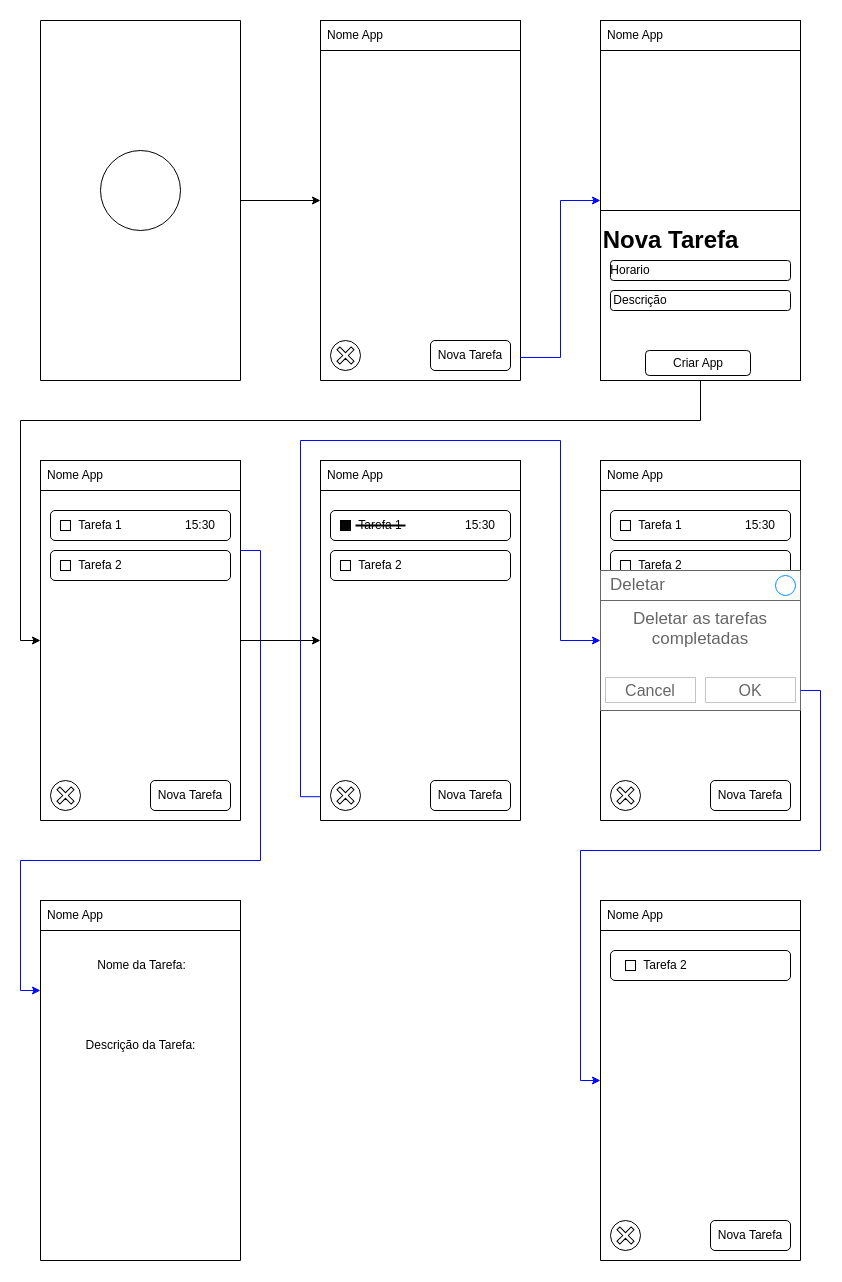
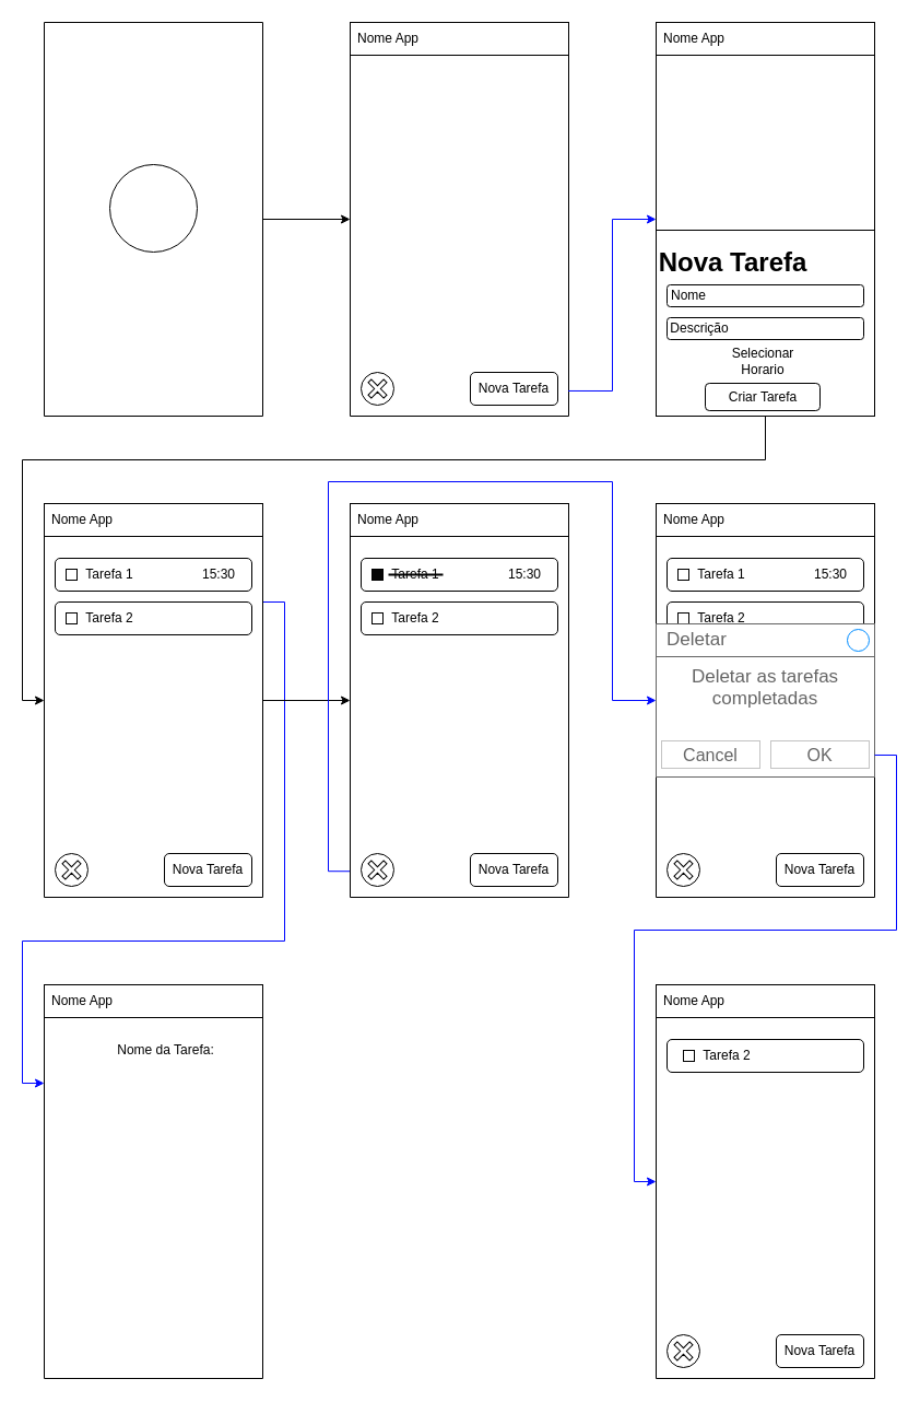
  <mxCell id="0" />
  <mxCell id="1" parent="0" />
  <mxCell id="2" value="" style="swimlane;startSize=0;" vertex="1" parent="1"><mxGeometry x="320" y="20" width="200" height="360" as="geometry" /></mxCell>
  <mxCell id="3" value="" style="ellipse;whiteSpace=wrap;html=1;aspect=fixed;" vertex="1" parent="2"><mxGeometry x="10" y="320" width="30" height="30" as="geometry" /></mxCell>
  <mxCell id="4" value="" style="shape=cross;whiteSpace=wrap;html=1;size=0.2;rotation=-45;" vertex="1" parent="2"><mxGeometry x="15" y="325" width="20" height="20" as="geometry" /></mxCell>
  <mxCell id="5" value="" style="rounded=0;whiteSpace=wrap;html=1;" vertex="1" parent="2"><mxGeometry width="200" height="30" as="geometry" /></mxCell>
  <mxCell id="6" value="" style="rounded=1;whiteSpace=wrap;html=1;" vertex="1" parent="2"><mxGeometry x="110" y="320" width="80" height="30" as="geometry" /></mxCell>
  <mxCell id="7" value="Nova Tarefa" style="text;html=1;strokeColor=none;fillColor=none;align=center;verticalAlign=middle;whiteSpace=wrap;rounded=0;" vertex="1" parent="2"><mxGeometry x="110" y="320" width="80" height="30" as="geometry" /></mxCell>
  <mxCell id="8" style="edgeStyle=orthogonalEdgeStyle;rounded=0;orthogonalLoop=1;jettySize=auto;html=1;exitX=1;exitY=0.5;exitDx=0;exitDy=0;entryX=0;entryY=0.5;entryDx=0;entryDy=0;" edge="1" parent="1" source="9" target="2"><mxGeometry relative="1" as="geometry" /></mxCell>
  <mxCell id="9" value="" style="swimlane;startSize=0;" vertex="1" parent="1"><mxGeometry x="40" y="20" width="200" height="360" as="geometry" /></mxCell>
  <mxCell id="10" value="" style="ellipse;whiteSpace=wrap;html=1;aspect=fixed;" vertex="1" parent="9"><mxGeometry x="60" y="130" width="80" height="80" as="geometry" /></mxCell>
  <mxCell id="11" value="Nome App" style="text;html=1;strokeColor=none;fillColor=none;align=center;verticalAlign=middle;whiteSpace=wrap;rounded=0;" vertex="1" parent="1"><mxGeometry x="320" y="20" width="70" height="30" as="geometry" /></mxCell>
  <mxCell id="12" style="edgeStyle=orthogonalEdgeStyle;rounded=0;orthogonalLoop=1;jettySize=auto;html=1;exitX=0.5;exitY=1;exitDx=0;exitDy=0;entryX=0;entryY=0.5;entryDx=0;entryDy=0;" edge="1" parent="1" source="13" target="27"><mxGeometry relative="1" as="geometry"><Array as="points"><mxPoint x="700" y="420" /><mxPoint x="20" y="420" /><mxPoint x="20" y="640" /></Array></mxGeometry></mxCell>
  <mxCell id="13" value="" style="swimlane;startSize=0;" vertex="1" parent="1"><mxGeometry x="600" y="20" width="200" height="360" as="geometry" /></mxCell>
  <mxCell id="14" value="" style="rounded=0;whiteSpace=wrap;html=1;" vertex="1" parent="13"><mxGeometry y="190" width="200" height="170" as="geometry" /></mxCell>
  <mxCell id="15" value="Nova Tarefa" style="text;strokeColor=none;fillColor=none;html=1;fontSize=24;fontStyle=1;verticalAlign=middle;align=center;" vertex="1" parent="13"><mxGeometry x="20" y="200" width="100" height="40" as="geometry" /></mxCell>
  <mxCell id="16" value="" style="rounded=1;whiteSpace=wrap;html=1;" vertex="1" parent="13"><mxGeometry x="10" y="240" width="180" height="20" as="geometry" /></mxCell>
  <mxCell id="17" value="" style="rounded=1;whiteSpace=wrap;html=1;" vertex="1" parent="13"><mxGeometry x="10" y="270" width="180" height="20" as="geometry" /></mxCell>
- <mxCell id="18" value="Horario" style="text;html=1;strokeColor=none;fillColor=none;align=center;verticalAlign=middle;whiteSpace=wrap;rounded=0;" vertex="1" parent="13"><mxGeometry y="235" width="60" height="30" as="geometry" /></mxCell>
+ <mxCell id="18" value="Nome" style="text;html=1;strokeColor=none;fillColor=none;align=center;verticalAlign=middle;whiteSpace=wrap;rounded=0;" vertex="1" parent="13"><mxGeometry y="235" width="60" height="30" as="geometry" /></mxCell>
  <mxCell id="19" value="Descrição" style="text;html=1;strokeColor=none;fillColor=none;align=center;verticalAlign=middle;whiteSpace=wrap;rounded=0;" vertex="1" parent="13"><mxGeometry x="10" y="265" width="60" height="30" as="geometry" /></mxCell>
  <mxCell id="20" value="" style="rounded=1;whiteSpace=wrap;html=1;" vertex="1" parent="13"><mxGeometry x="45" y="330" width="105" height="25" as="geometry" /></mxCell>
- <mxCell id="22" value="Criar App" style="text;html=1;strokeColor=none;fillColor=none;align=center;verticalAlign=middle;whiteSpace=wrap;rounded=0;" vertex="1" parent="13"><mxGeometry x="61.5" y="327.5" width="72" height="30" as="geometry" /></mxCell>
+ <mxCell id="21" value="Selecionar Horario" style="text;html=1;strokeColor=none;fillColor=none;align=center;verticalAlign=middle;whiteSpace=wrap;rounded=0;" vertex="1" parent="13"><mxGeometry x="67.5" y="295" width="60" height="30" as="geometry" /></mxCell>
+ <mxCell id="22" value="Criar Tarefa" style="text;html=1;strokeColor=none;fillColor=none;align=center;verticalAlign=middle;whiteSpace=wrap;rounded=0;" vertex="1" parent="13"><mxGeometry x="61.5" y="327.5" width="72" height="30" as="geometry" /></mxCell>
  <mxCell id="23" value="" style="rounded=0;whiteSpace=wrap;html=1;" vertex="1" parent="13"><mxGeometry width="200" height="30" as="geometry" /></mxCell>
  <mxCell id="24" value="Nome App" style="text;html=1;strokeColor=none;fillColor=none;align=center;verticalAlign=middle;whiteSpace=wrap;rounded=0;" vertex="1" parent="13"><mxGeometry width="70" height="30" as="geometry" /></mxCell>
  <mxCell id="25" style="edgeStyle=orthogonalEdgeStyle;rounded=0;orthogonalLoop=1;jettySize=auto;html=1;exitX=1;exitY=0.25;exitDx=0;exitDy=0;entryX=0;entryY=0.25;entryDx=0;entryDy=0;strokeColor=#0008FF;" edge="1" parent="1" source="27" target="41"><mxGeometry relative="1" as="geometry" /></mxCell>
  <mxCell id="26" style="edgeStyle=orthogonalEdgeStyle;rounded=0;orthogonalLoop=1;jettySize=auto;html=1;exitX=1;exitY=0.5;exitDx=0;exitDy=0;entryX=0;entryY=0.5;entryDx=0;entryDy=0;" edge="1" parent="1" source="27" target="65"><mxGeometry relative="1" as="geometry" /></mxCell>
  <mxCell id="27" value="" style="swimlane;startSize=0;" vertex="1" parent="1"><mxGeometry x="40" y="460" width="200" height="360" as="geometry" /></mxCell>
  <mxCell id="28" value="" style="rounded=0;whiteSpace=wrap;html=1;" vertex="1" parent="27"><mxGeometry width="200" height="30" as="geometry" /></mxCell>
  <mxCell id="29" value="Nome App" style="text;html=1;strokeColor=none;fillColor=none;align=center;verticalAlign=middle;whiteSpace=wrap;rounded=0;" vertex="1" parent="27"><mxGeometry width="70" height="30" as="geometry" /></mxCell>
  <mxCell id="30" value="" style="rounded=1;whiteSpace=wrap;html=1;" vertex="1" parent="27"><mxGeometry x="110" y="320" width="80" height="30" as="geometry" /></mxCell>
  <mxCell id="31" value="Nova Tarefa" style="text;html=1;strokeColor=none;fillColor=none;align=center;verticalAlign=middle;whiteSpace=wrap;rounded=0;" vertex="1" parent="27"><mxGeometry x="110" y="320" width="80" height="30" as="geometry" /></mxCell>
  <mxCell id="32" value="" style="ellipse;whiteSpace=wrap;html=1;aspect=fixed;" vertex="1" parent="27"><mxGeometry x="10" y="320" width="30" height="30" as="geometry" /></mxCell>
  <mxCell id="33" value="" style="shape=cross;whiteSpace=wrap;html=1;size=0.2;rotation=-45;" vertex="1" parent="27"><mxGeometry x="15" y="325" width="20" height="20" as="geometry" /></mxCell>
  <mxCell id="34" value="" style="rounded=1;whiteSpace=wrap;html=1;" vertex="1" parent="27"><mxGeometry x="10" y="50" width="180" height="30" as="geometry" /></mxCell>
  <mxCell id="35" value="" style="rounded=0;whiteSpace=wrap;html=1;" vertex="1" parent="27"><mxGeometry x="20" y="60" width="10" height="10" as="geometry" /></mxCell>
  <mxCell id="36" value="Tarefa 1" style="text;html=1;strokeColor=none;fillColor=none;align=center;verticalAlign=middle;whiteSpace=wrap;rounded=0;" vertex="1" parent="27"><mxGeometry x="30" y="50" width="60" height="30" as="geometry" /></mxCell>
  <mxCell id="37" value="15:30" style="text;html=1;strokeColor=none;fillColor=none;align=center;verticalAlign=middle;whiteSpace=wrap;rounded=0;" vertex="1" parent="27"><mxGeometry x="130" y="50" width="60" height="30" as="geometry" /></mxCell>
  <mxCell id="38" value="" style="rounded=1;whiteSpace=wrap;html=1;" vertex="1" parent="27"><mxGeometry x="10" y="90" width="180" height="30" as="geometry" /></mxCell>
  <mxCell id="39" value="" style="rounded=0;whiteSpace=wrap;html=1;" vertex="1" parent="27"><mxGeometry x="20" y="100" width="10" height="10" as="geometry" /></mxCell>
  <mxCell id="40" value="Tarefa 2" style="text;html=1;strokeColor=none;fillColor=none;align=center;verticalAlign=middle;whiteSpace=wrap;rounded=0;" vertex="1" parent="27"><mxGeometry x="30" y="90" width="60" height="30" as="geometry" /></mxCell>
  <mxCell id="41" value="" style="swimlane;startSize=0;" vertex="1" parent="1"><mxGeometry x="40" y="900" width="200" height="360" as="geometry" /></mxCell>
  <mxCell id="42" value="" style="rounded=0;whiteSpace=wrap;html=1;" vertex="1" parent="41"><mxGeometry width="200" height="30" as="geometry" /></mxCell>
  <mxCell id="43" value="Nome App" style="text;html=1;strokeColor=none;fillColor=none;align=center;verticalAlign=middle;whiteSpace=wrap;rounded=0;" vertex="1" parent="41"><mxGeometry width="70" height="30" as="geometry" /></mxCell>
- <mxCell id="44" value="Nome da Tarefa:" style="text;html=1;strokeColor=none;fillColor=none;align=center;verticalAlign=middle;whiteSpace=wrap;rounded=0;" vertex="1" parent="41"><mxGeometry x="41.5" y="50" width="118.5" height="30" as="geometry" /></mxCell>
- <mxCell id="45" value="Descrição da Tarefa:" style="text;html=1;strokeColor=none;fillColor=none;align=center;verticalAlign=middle;whiteSpace=wrap;rounded=0;" vertex="1" parent="41"><mxGeometry x="41.5" y="130" width="117" height="30" as="geometry" /></mxCell>
+ <mxCell id="44" value="Nome da Tarefa:" style="text;html=1;strokeColor=none;fillColor=none;align=center;verticalAlign=middle;whiteSpace=wrap;rounded=0;" vertex="1" parent="41"><mxGeometry x="51.5" y="45" width="118.5" height="30" as="geometry" /></mxCell>
  <mxCell id="46" value="" style="swimlane;startSize=0;" vertex="1" parent="1"><mxGeometry x="600" y="460" width="200" height="360" as="geometry" /></mxCell>
  <mxCell id="47" value="" style="rounded=1;whiteSpace=wrap;html=1;" vertex="1" parent="46"><mxGeometry x="110" y="320" width="80" height="30" as="geometry" /></mxCell>
  <mxCell id="48" value="Nova Tarefa" style="text;html=1;strokeColor=none;fillColor=none;align=center;verticalAlign=middle;whiteSpace=wrap;rounded=0;" vertex="1" parent="46"><mxGeometry x="110" y="320" width="80" height="30" as="geometry" /></mxCell>
  <mxCell id="49" value="" style="ellipse;whiteSpace=wrap;html=1;aspect=fixed;" vertex="1" parent="46"><mxGeometry x="10" y="320" width="30" height="30" as="geometry" /></mxCell>
  <mxCell id="50" value="" style="shape=cross;whiteSpace=wrap;html=1;size=0.2;rotation=-45;" vertex="1" parent="46"><mxGeometry x="15" y="325" width="20" height="20" as="geometry" /></mxCell>
  <mxCell id="51" value="" style="rounded=0;whiteSpace=wrap;html=1;" vertex="1" parent="46"><mxGeometry width="200" height="30" as="geometry" /></mxCell>
  <mxCell id="52" value="Nome App" style="text;html=1;strokeColor=none;fillColor=none;align=center;verticalAlign=middle;whiteSpace=wrap;rounded=0;" vertex="1" parent="46"><mxGeometry width="70" height="30" as="geometry" /></mxCell>
  <mxCell id="53" value="" style="rounded=1;whiteSpace=wrap;html=1;" vertex="1" parent="46"><mxGeometry x="10" y="50" width="180" height="30" as="geometry" /></mxCell>
  <mxCell id="54" value="" style="rounded=0;whiteSpace=wrap;html=1;" vertex="1" parent="46"><mxGeometry x="20" y="60" width="10" height="10" as="geometry" /></mxCell>
  <mxCell id="55" value="Tarefa 1" style="text;html=1;strokeColor=none;fillColor=none;align=center;verticalAlign=middle;whiteSpace=wrap;rounded=0;" vertex="1" parent="46"><mxGeometry x="30" y="50" width="60" height="30" as="geometry" /></mxCell>
  <mxCell id="56" value="15:30" style="text;html=1;strokeColor=none;fillColor=none;align=center;verticalAlign=middle;whiteSpace=wrap;rounded=0;" vertex="1" parent="46"><mxGeometry x="130" y="50" width="60" height="30" as="geometry" /></mxCell>
  <mxCell id="57" value="" style="rounded=1;whiteSpace=wrap;html=1;" vertex="1" parent="46"><mxGeometry x="10" y="90" width="180" height="30" as="geometry" /></mxCell>
  <mxCell id="58" value="" style="rounded=0;whiteSpace=wrap;html=1;" vertex="1" parent="46"><mxGeometry x="20" y="100" width="10" height="10" as="geometry" /></mxCell>
  <mxCell id="59" value="Tarefa 2" style="text;html=1;strokeColor=none;fillColor=none;align=center;verticalAlign=middle;whiteSpace=wrap;rounded=0;" vertex="1" parent="46"><mxGeometry x="30" y="90" width="60" height="30" as="geometry" /></mxCell>
  <mxCell id="60" value="Deletar as tarefas completadas" style="strokeWidth=1;shadow=0;dashed=0;align=center;html=1;shape=mxgraph.mockup.containers.rrect;rSize=0;strokeColor=#666666;fontColor=#666666;fontSize=17;verticalAlign=top;whiteSpace=wrap;fillColor=#ffffff;spacingTop=32;" vertex="1" parent="46"><mxGeometry y="110" width="200" height="140" as="geometry" /></mxCell>
  <mxCell id="61" value="Deletar" style="strokeWidth=1;shadow=0;dashed=0;align=center;html=1;shape=mxgraph.mockup.containers.rrect;rSize=0;fontSize=17;fontColor=#666666;strokeColor=#666666;align=left;spacingLeft=8;fillColor=none;resizeWidth=1;whiteSpace=wrap;" vertex="1" parent="60"><mxGeometry width="200" height="30" relative="1" as="geometry" /></mxCell>
  <mxCell id="62" value="" style="shape=ellipse;strokeColor=#008cff;resizable=0;fillColor=none;html=1;" vertex="1" parent="61"><mxGeometry x="1" y="0.5" width="20" height="20" relative="1" as="geometry"><mxPoint x="-25" y="-10" as="offset" /></mxGeometry></mxCell>
  <mxCell id="63" value="Cancel" style="strokeWidth=1;shadow=0;dashed=0;align=center;html=1;shape=mxgraph.mockup.containers.rrect;rSize=0;fontSize=16;fontColor=#666666;strokeColor=#c4c4c4;whiteSpace=wrap;fillColor=none;" vertex="1" parent="60"><mxGeometry x="0.25" y="1" width="90" height="25" relative="1" as="geometry"><mxPoint x="-45" y="-33" as="offset" /></mxGeometry></mxCell>
  <mxCell id="64" value="OK" style="strokeWidth=1;shadow=0;dashed=0;align=center;html=1;shape=mxgraph.mockup.containers.rrect;rSize=0;fontSize=16;fontColor=#666666;strokeColor=#c4c4c4;whiteSpace=wrap;fillColor=none;" vertex="1" parent="60"><mxGeometry x="0.75" y="1" width="90" height="25" relative="1" as="geometry"><mxPoint x="-45" y="-33" as="offset" /></mxGeometry></mxCell>
  <mxCell id="65" value="" style="swimlane;startSize=0;" vertex="1" parent="1"><mxGeometry x="320" y="460" width="200" height="360" as="geometry" /></mxCell>
  <mxCell id="66" value="" style="ellipse;whiteSpace=wrap;html=1;aspect=fixed;" vertex="1" parent="65"><mxGeometry x="10" y="320" width="30" height="30" as="geometry" /></mxCell>
  <mxCell id="67" value="" style="shape=cross;whiteSpace=wrap;html=1;size=0.2;rotation=-45;" vertex="1" parent="65"><mxGeometry x="15" y="325" width="20" height="20" as="geometry" /></mxCell>
  <mxCell id="68" value="" style="rounded=0;whiteSpace=wrap;html=1;" vertex="1" parent="65"><mxGeometry width="200" height="30" as="geometry" /></mxCell>
  <mxCell id="69" value="" style="rounded=1;whiteSpace=wrap;html=1;" vertex="1" parent="65"><mxGeometry x="110" y="320" width="80" height="30" as="geometry" /></mxCell>
  <mxCell id="70" value="Nova Tarefa" style="text;html=1;strokeColor=none;fillColor=none;align=center;verticalAlign=middle;whiteSpace=wrap;rounded=0;" vertex="1" parent="65"><mxGeometry x="110" y="320" width="80" height="30" as="geometry" /></mxCell>
  <mxCell id="71" value="Nome App" style="text;html=1;strokeColor=none;fillColor=none;align=center;verticalAlign=middle;whiteSpace=wrap;rounded=0;" vertex="1" parent="65"><mxGeometry width="70" height="30" as="geometry" /></mxCell>
  <mxCell id="72" value="" style="rounded=1;whiteSpace=wrap;html=1;" vertex="1" parent="65"><mxGeometry x="10" y="50" width="180" height="30" as="geometry" /></mxCell>
  <mxCell id="73" value="" style="rounded=0;whiteSpace=wrap;html=1;fillColor=#050505;" vertex="1" parent="65"><mxGeometry x="20" y="60" width="10" height="10" as="geometry" /></mxCell>
  <mxCell id="74" value="Tarefa 1" style="text;html=1;strokeColor=none;fillColor=none;align=center;verticalAlign=middle;whiteSpace=wrap;rounded=0;" vertex="1" parent="65"><mxGeometry x="30" y="50" width="60" height="30" as="geometry" /></mxCell>
  <mxCell id="75" value="15:30" style="text;html=1;strokeColor=none;fillColor=none;align=center;verticalAlign=middle;whiteSpace=wrap;rounded=0;" vertex="1" parent="65"><mxGeometry x="130" y="50" width="60" height="30" as="geometry" /></mxCell>
  <mxCell id="76" value="" style="rounded=1;whiteSpace=wrap;html=1;" vertex="1" parent="65"><mxGeometry x="10" y="90" width="180" height="30" as="geometry" /></mxCell>
  <mxCell id="77" value="" style="rounded=0;whiteSpace=wrap;html=1;" vertex="1" parent="65"><mxGeometry x="20" y="100" width="10" height="10" as="geometry" /></mxCell>
  <mxCell id="78" value="Tarefa 2" style="text;html=1;strokeColor=none;fillColor=none;align=center;verticalAlign=middle;whiteSpace=wrap;rounded=0;" vertex="1" parent="65"><mxGeometry x="30" y="90" width="60" height="30" as="geometry" /></mxCell>
  <mxCell id="79" value="" style="line;strokeWidth=2;html=1;" vertex="1" parent="65"><mxGeometry x="35" y="60" width="50" height="10" as="geometry" /></mxCell>
  <mxCell id="80" style="edgeStyle=orthogonalEdgeStyle;rounded=0;orthogonalLoop=1;jettySize=auto;html=1;exitX=-0.002;exitY=0.934;exitDx=0;exitDy=0;entryX=0;entryY=0.5;entryDx=0;entryDy=0;exitPerimeter=0;strokeColor=#0008FF;" edge="1" parent="1" source="65" target="46"><mxGeometry relative="1" as="geometry" /></mxCell>
  <mxCell id="81" style="edgeStyle=orthogonalEdgeStyle;rounded=0;orthogonalLoop=1;jettySize=auto;html=1;exitX=0.998;exitY=0.936;exitDx=0;exitDy=0;entryX=0;entryY=0.5;entryDx=0;entryDy=0;exitPerimeter=0;strokeColor=#0008FF;" edge="1" parent="1" source="2" target="13"><mxGeometry relative="1" as="geometry" /></mxCell>
  <mxCell id="82" value="" style="swimlane;startSize=0;" vertex="1" parent="1"><mxGeometry x="600" y="900" width="200" height="360" as="geometry" /></mxCell>
  <mxCell id="83" value="" style="ellipse;whiteSpace=wrap;html=1;aspect=fixed;" vertex="1" parent="82"><mxGeometry x="10" y="320" width="30" height="30" as="geometry" /></mxCell>
  <mxCell id="84" value="" style="shape=cross;whiteSpace=wrap;html=1;size=0.2;rotation=-45;" vertex="1" parent="82"><mxGeometry x="15" y="325" width="20" height="20" as="geometry" /></mxCell>
  <mxCell id="85" value="" style="rounded=0;whiteSpace=wrap;html=1;" vertex="1" parent="82"><mxGeometry width="200" height="30" as="geometry" /></mxCell>
  <mxCell id="86" value="" style="rounded=1;whiteSpace=wrap;html=1;" vertex="1" parent="82"><mxGeometry x="110" y="320" width="80" height="30" as="geometry" /></mxCell>
  <mxCell id="87" value="Nova Tarefa" style="text;html=1;strokeColor=none;fillColor=none;align=center;verticalAlign=middle;whiteSpace=wrap;rounded=0;" vertex="1" parent="82"><mxGeometry x="110" y="320" width="80" height="30" as="geometry" /></mxCell>
  <mxCell id="88" value="" style="rounded=1;whiteSpace=wrap;html=1;" vertex="1" parent="82"><mxGeometry x="10" y="50" width="180" height="30" as="geometry" /></mxCell>
  <mxCell id="89" value="" style="rounded=0;whiteSpace=wrap;html=1;" vertex="1" parent="82"><mxGeometry x="25" y="60" width="10" height="10" as="geometry" /></mxCell>
  <mxCell id="90" value="Tarefa 2" style="text;html=1;strokeColor=none;fillColor=none;align=center;verticalAlign=middle;whiteSpace=wrap;rounded=0;" vertex="1" parent="82"><mxGeometry x="35" y="50" width="60" height="30" as="geometry" /></mxCell>
  <mxCell id="91" value="Nome App" style="text;html=1;strokeColor=none;fillColor=none;align=center;verticalAlign=middle;whiteSpace=wrap;rounded=0;" vertex="1" parent="1"><mxGeometry x="600" y="900" width="70" height="30" as="geometry" /></mxCell>
  <mxCell id="92" style="edgeStyle=orthogonalEdgeStyle;rounded=0;orthogonalLoop=1;jettySize=auto;html=1;exitX=1;exitY=0.857;exitDx=0;exitDy=0;entryX=0;entryY=0.5;entryDx=0;entryDy=0;exitPerimeter=0;strokeColor=#0008FF;" edge="1" parent="1" source="60" target="82"><mxGeometry relative="1" as="geometry"><Array as="points"><mxPoint x="820" y="690" /><mxPoint x="820" y="850" /><mxPoint x="580" y="850" /><mxPoint x="580" y="1080" /></Array></mxGeometry></mxCell>
